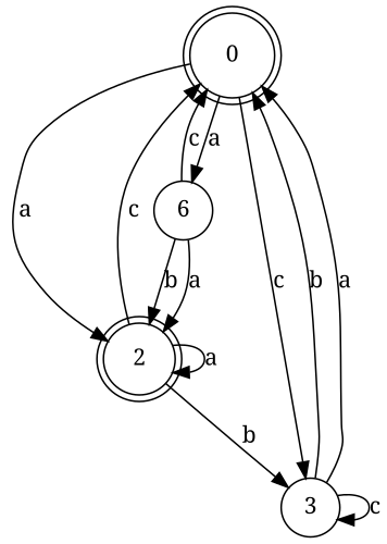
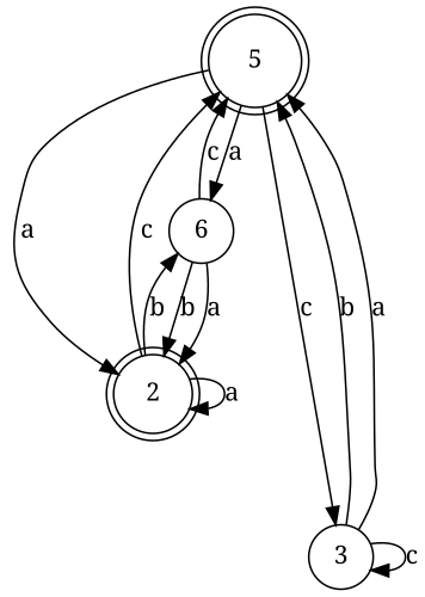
  digraph {
    fontname="Noto Serif"
    node [fontname="Noto Serif" shape=doublecircle]
    edge [fontname="Noto Serif"]
-   n1 [label=0]
+   n1 [label=5]
    n2 [label=6 shape=circle]
    n3 [label=2]
    n4 [label=3 shape=circle]
    n1 -> n2 [label=a]
    n1 -> n3 [label=a]
    n1 -> n4 [label=c]
    n2 -> n1 [label=c]
    n2 -> n3 [label=b]
    n2 -> n3 [label=a]
    n3 -> n1 [label=c]
-   n3 -> n4 [label=b]
+   n3 -> n2 [label=b]
    n3 -> n3 [label=a]
    n4 -> n1 [label=b]
    n4 -> n1 [label=a]
    n4 -> n4 [label=c]
  }
